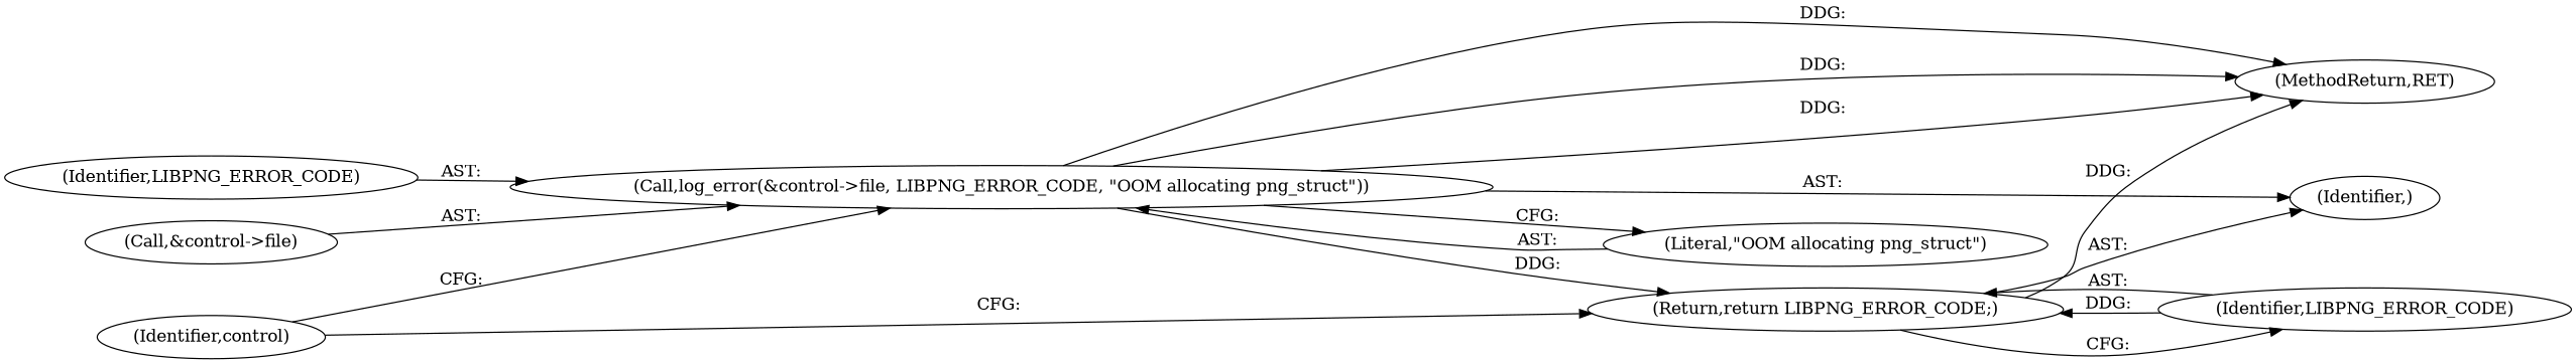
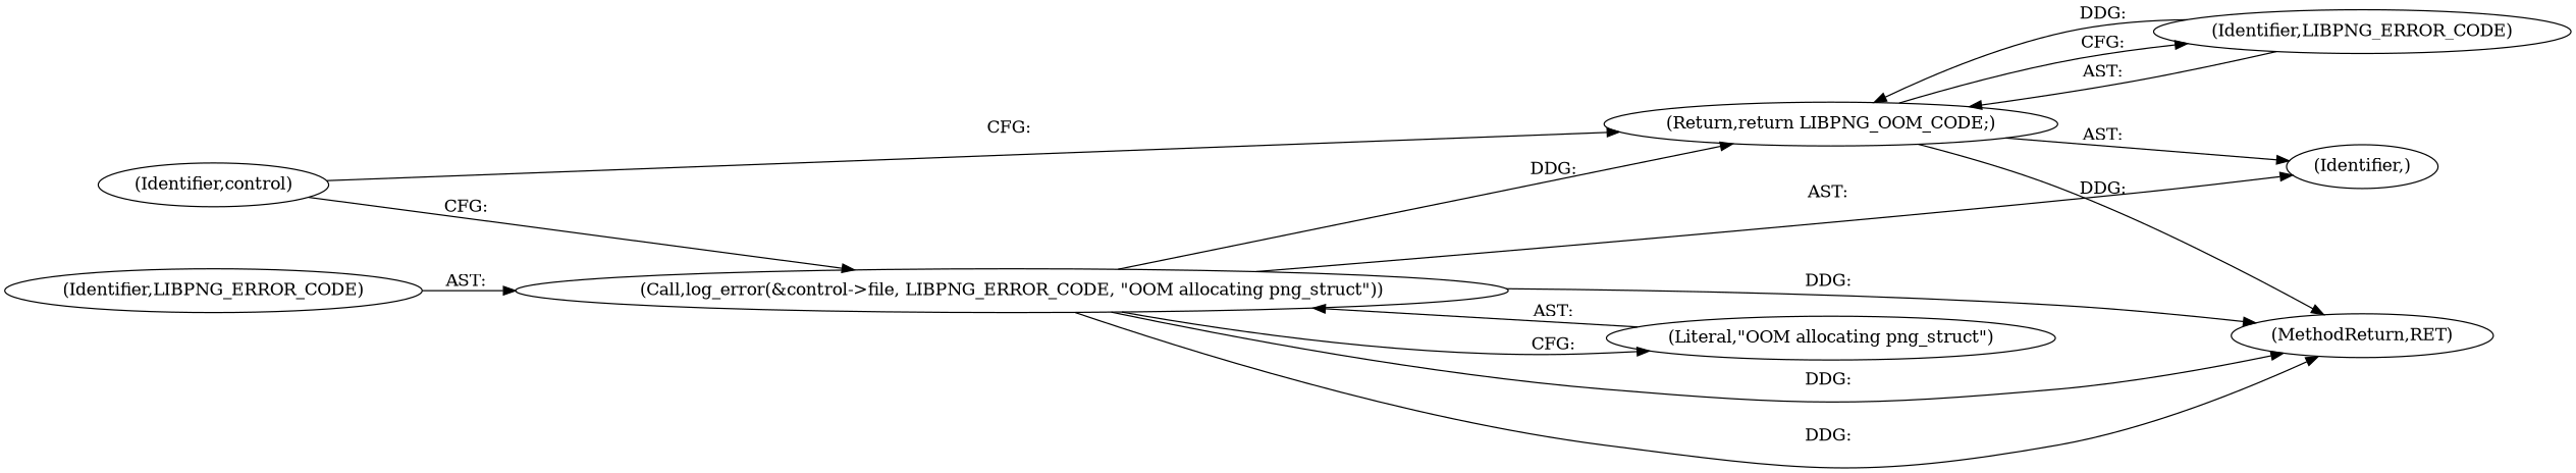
  digraph {
    rankdir=LR
    n1 [label="(Call,log_error(&control->file, LIBPNG_ERROR_CODE, \"OOM allocating png_struct\"))"]
-   n2 [label="(Return,return LIBPNG_ERROR_CODE;)"]
+   n2 [label="(Return,return LIBPNG_OOM_CODE;)"]
    n3 [label="(MethodReturn,RET)"]
    n4 [label="(Literal,\"OOM allocating png_struct\")"]
    n5 [label="(Identifier,)"]
    n6 [label="(Identifier,LIBPNG_ERROR_CODE)"]
-   n7 [label="(Call,&control->file)"]
    n8 [label="(Identifier,control)"]
    n9 [label="(Identifier,LIBPNG_ERROR_CODE)"]
    n1 -> n2 [label="DDG: "]
    n1 -> n3 [label="DDG: "]
    n1 -> n3 [label="DDG: "]
    n1 -> n3 [label="DDG: "]
    n1 -> n4 [label="CFG: "]
    n1 -> n5 [label="AST: "]
    n2 -> n3 [label="DDG: "]
    n2 -> n5 [label="AST: "]
    n2 -> n6 [label="CFG: "]
    n4 -> n1 [label="AST: "]
    n6 -> n2 [label="AST: "]
    n6 -> n2 [label="DDG: "]
-   n7 -> n1 [label="AST: "]
    n8 -> n1 [label="CFG: "]
    n8 -> n2 [label="CFG: "]
    n9 -> n1 [label="AST: "]
  }
